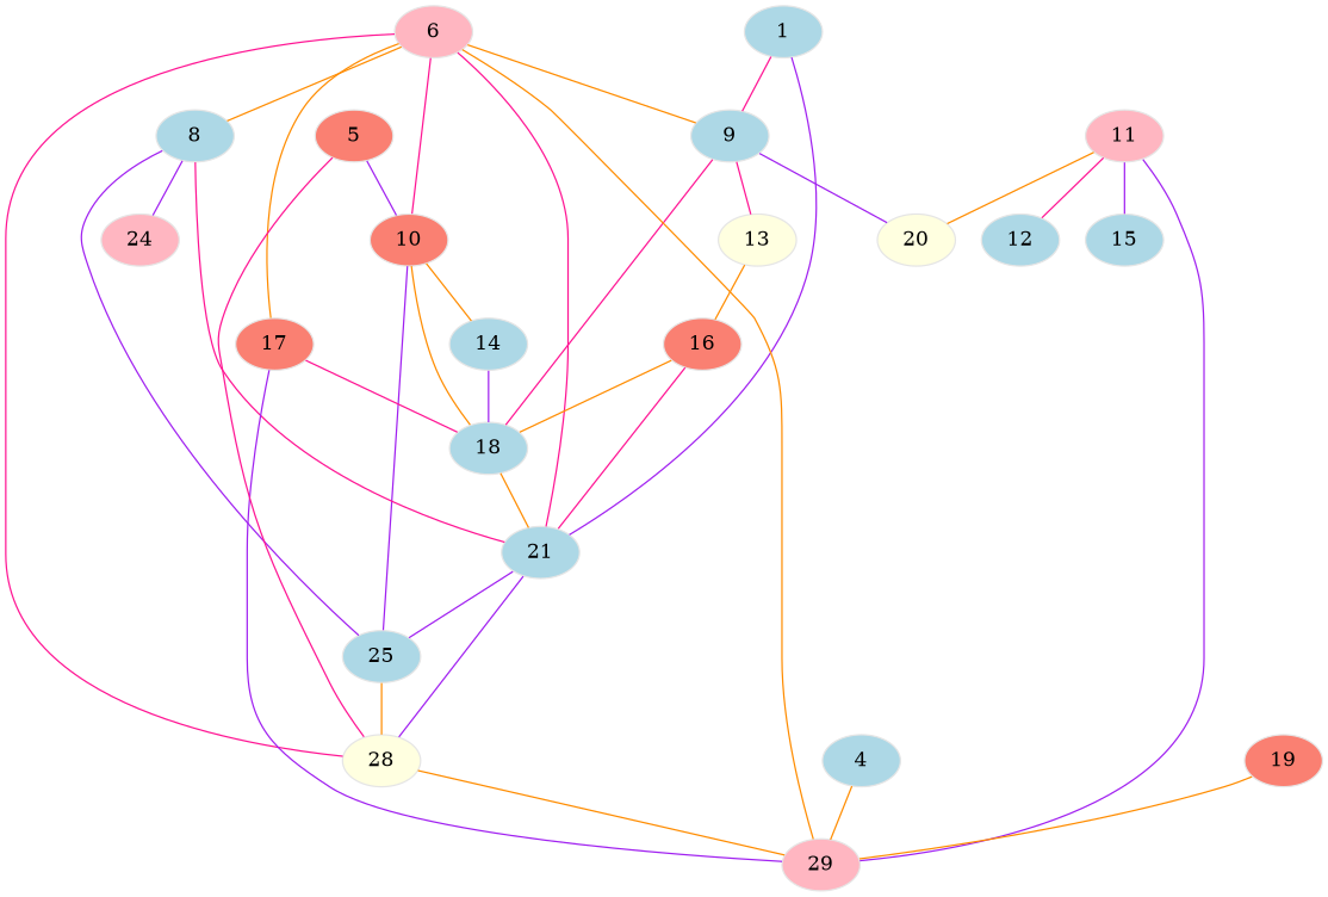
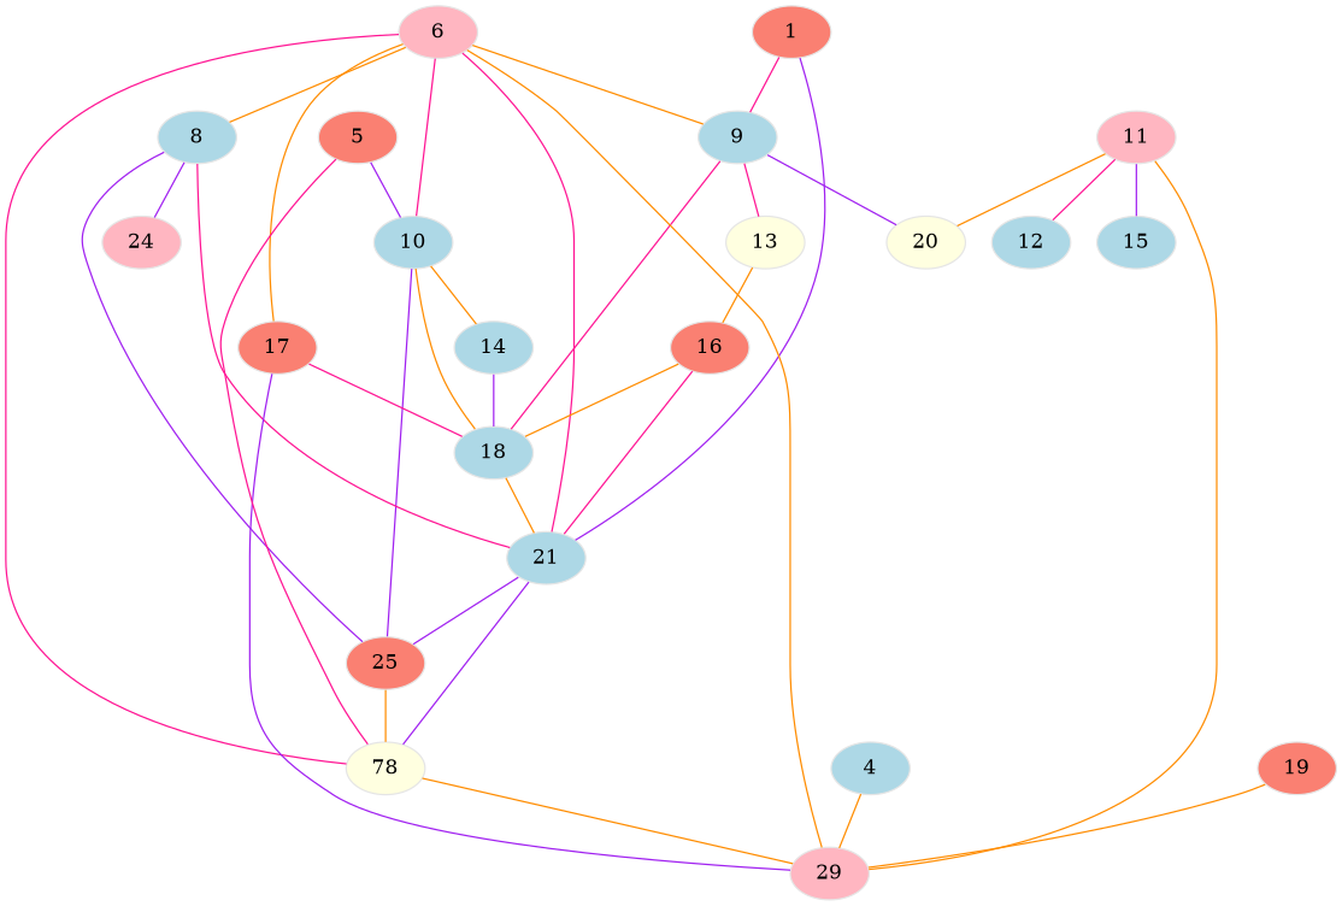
  graph {
    node [color=gray90 fillcolor=lightblue style=filled]
    edge [color=darkorange weight=1.0]
-   1
+   1 [fillcolor=salmon]
    9
    21
    6 [fillcolor=lightpink]
    29 [fillcolor=lightpink]
-   10 [fillcolor=salmon]
-   28 [fillcolor=lightyellow]
+   10
+   28 [fillcolor=lightyellow label=78]
    8
    17 [fillcolor=salmon]
    13 [fillcolor=lightyellow]
    18
    20 [fillcolor=lightyellow]
-   25
+   25 [fillcolor=salmon]
    4
    5 [fillcolor=salmon]
    14
    24 [fillcolor=lightpink]
    16 [fillcolor=salmon]
    11 [fillcolor=lightpink]
    12
    15
    19 [fillcolor=salmon]
    1 -- 9 [color=deeppink]
    1 -- 21 [color=purple]
    9 -- 13 [color=deeppink]
    9 -- 18 [color=deeppink]
    9 -- 20 [color=purple]
    21 -- 28 [color=purple]
    21 -- 25 [color=purple]
    6 -- 9 [weight=2.0]
    6 -- 21 [color=deeppink weight=2.0]
    6 -- 29
    6 -- 10 [color=deeppink weight=2.0]
    6 -- 28 [color=deeppink]
    6 -- 8 [weight=3.0]
    6 -- 17
    10 -- 18 [weight=2.0]
    10 -- 25 [color=purple]
    10 -- 14
    28 -- 29
    8 -- 21 [color=deeppink]
    8 -- 25 [color=purple]
    8 -- 24 [color=purple]
    17 -- 29 [color=purple]
    17 -- 18 [color=deeppink]
    13 -- 16
    18 -- 21
    25 -- 28
    4 -- 29
    5 -- 10 [color=purple]
    5 -- 28 [color=deeppink]
    14 -- 18 [color=purple]
    16 -- 21 [color=deeppink]
    16 -- 18
-   11 -- 29 [color=purple]
+   11 -- 29
    11 -- 20
    11 -- 12 [color=deeppink]
    11 -- 15 [color=purple weight=2.0]
    19 -- 29
  }
